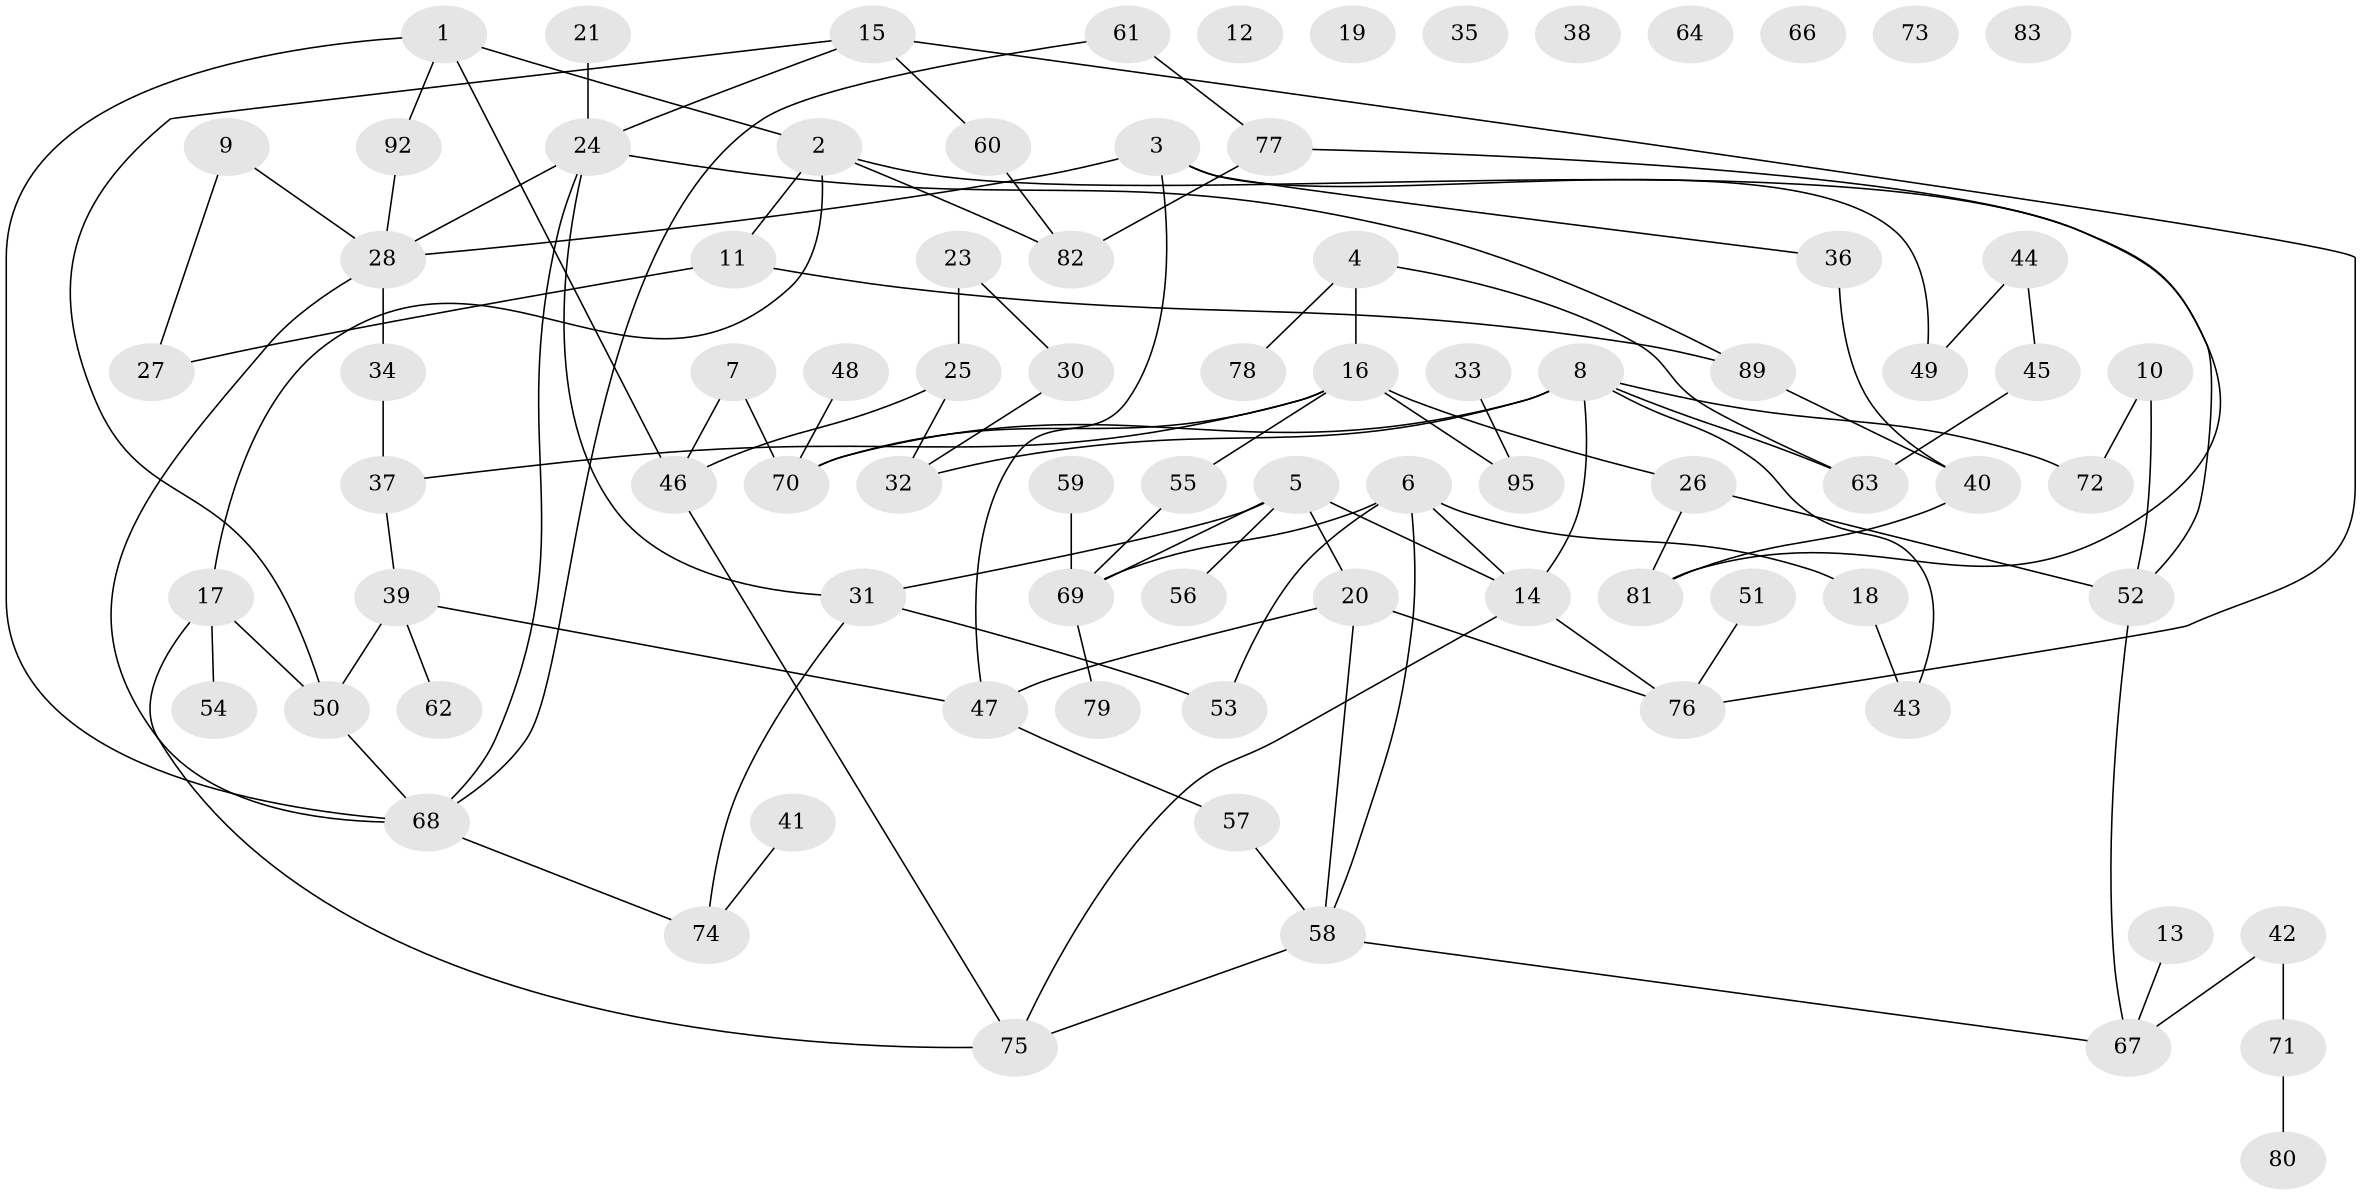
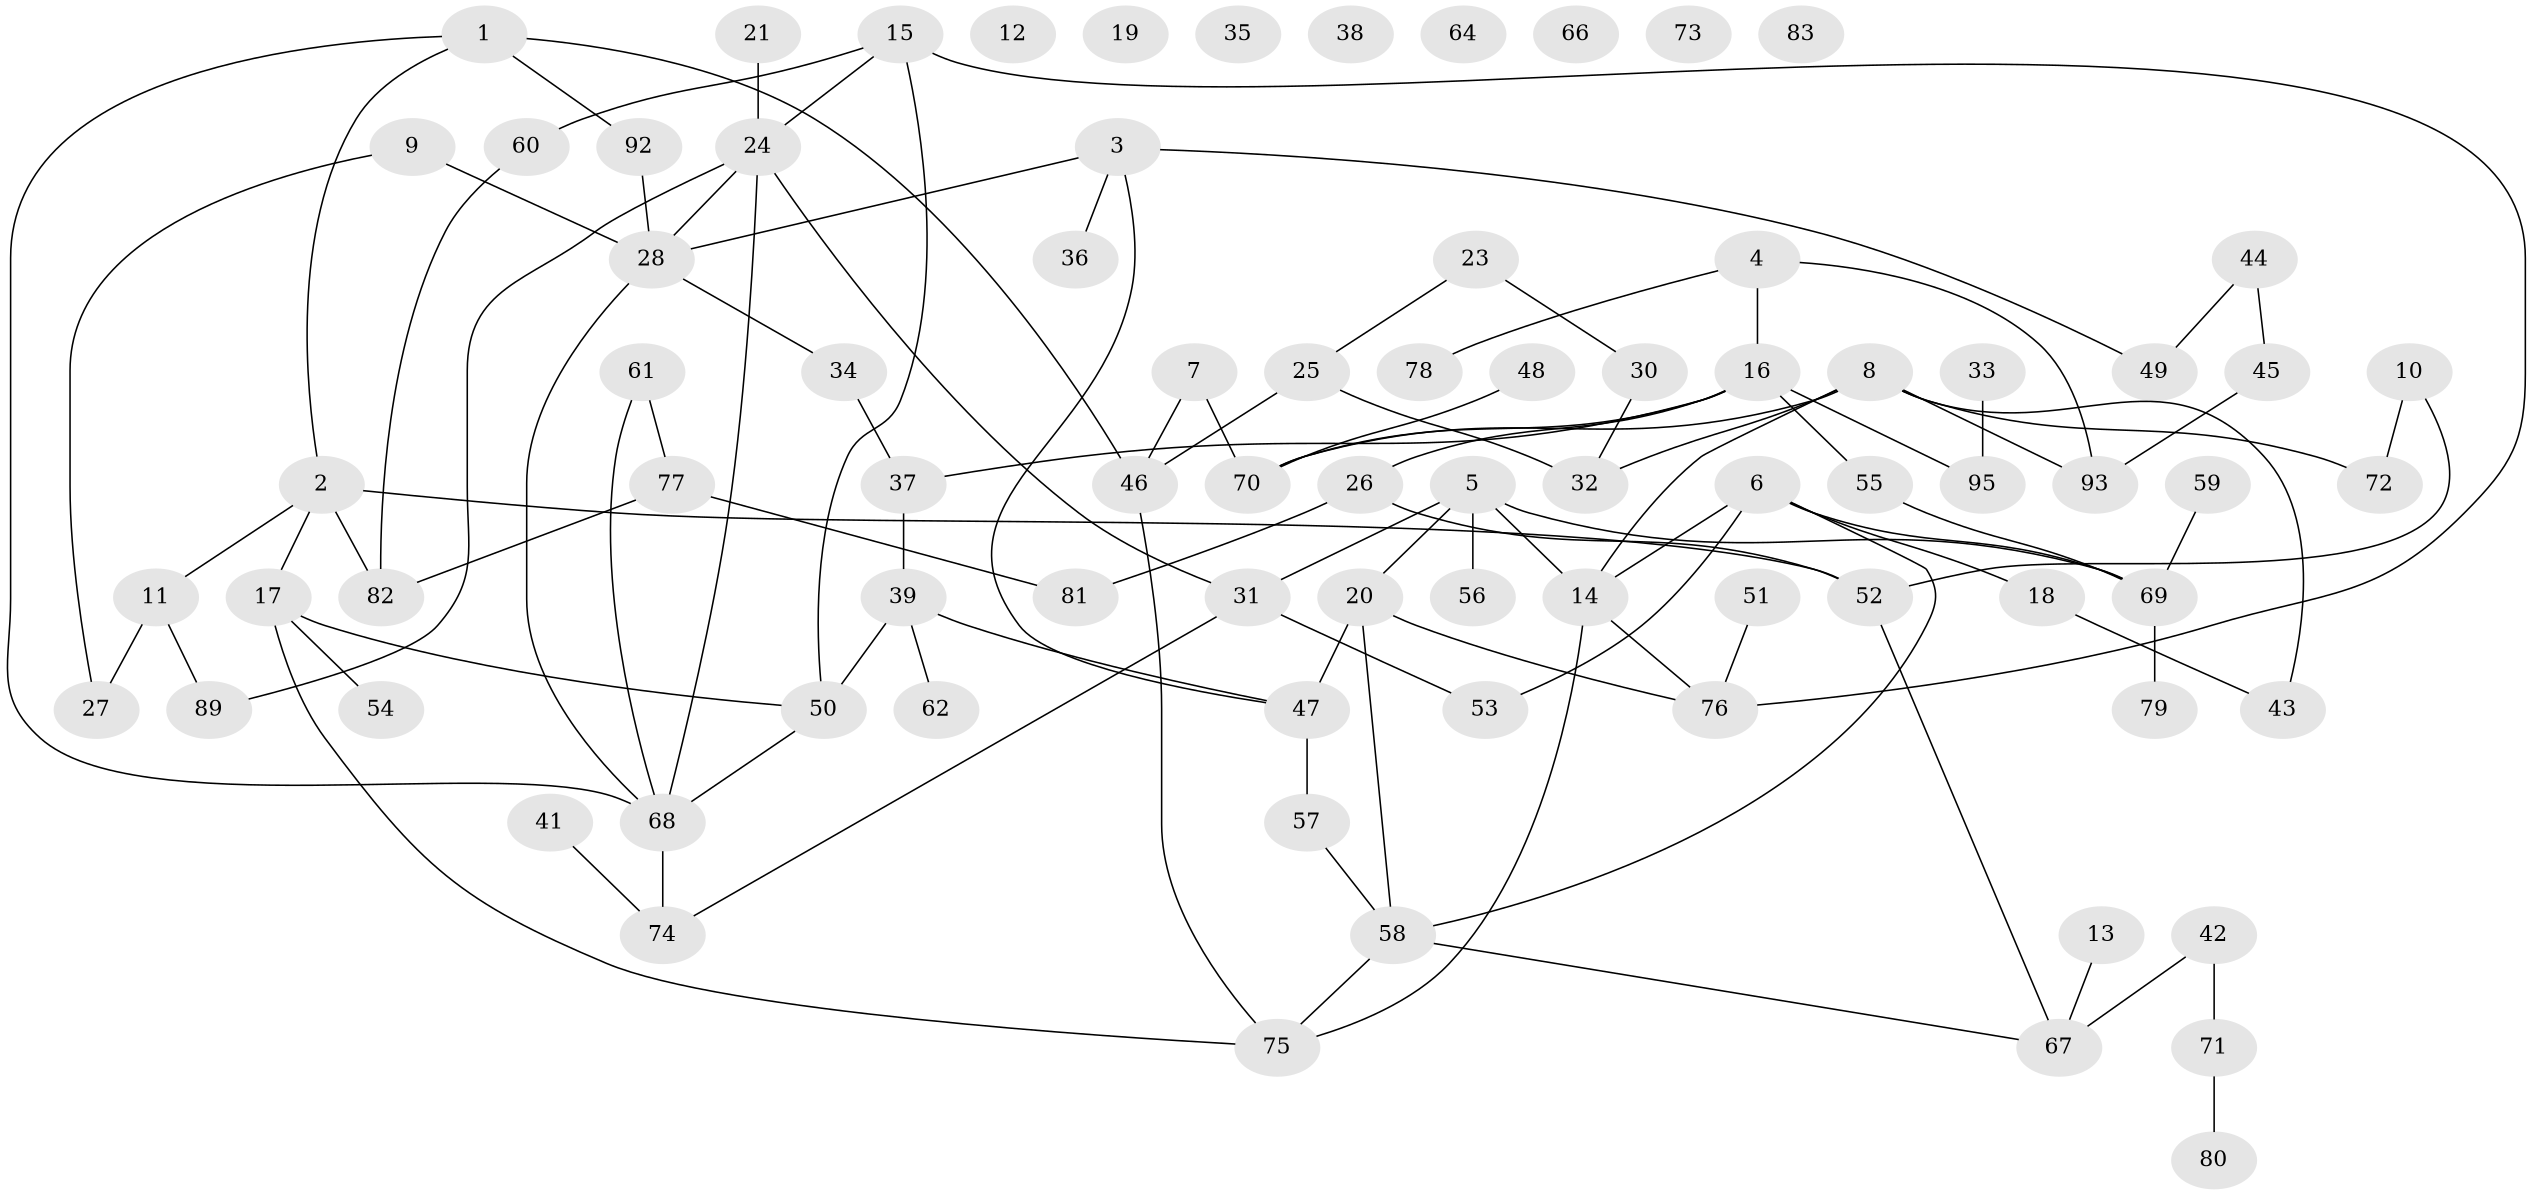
  graph {
    node [color=gray90 style=filled]
    1
    2
    n3 [label=92]
    46
    68
    11
    17
    52
    82
    28
    75
    74
    27
    n14 [label=89]
    50
    54
    67
    3
    36
    47
    49
    34
-   40
    57
    4
    16
-   63
+   63 [label=93]
    78
    70
    26
    37
    55
    n33 [label=95]
    5
    14
    20
    31
    56
    69
    76
    58
    53
    79
    6
    18
    43
    7
    8
    32
    72
    9
    10
    12
    13
    15
    24
    60
    81
    39
    19
    21
    23
    25
    30
    33
    35
    62
    38
    41
    42
    71
    80
    44
    45
    48
    51
    59
    61
    77
    64
    66
    73
    83
    1 -- 2
    1 -- n3
    1 -- 46
    1 -- 68
    2 -- 11
    2 -- 17
    2 -- 52
    2 -- 82
    n3 -- 28
    46 -- 75
    68 -- 74
    11 -- 27
    11 -- n14
    17 -- 75
    17 -- 50
    17 -- 54
    52 -- 67
    28 -- 68
    28 -- 34
-   n14 -- 40
    50 -- 68
    3 -- 28
    3 -- 36
    3 -- 47
    3 -- 49
-   36 -- 40
    47 -- 57
    34 -- 37
-   40 -- 81
    57 -- 58
    4 -- 16
    4 -- 63
    4 -- 78
    16 -- 70
    16 -- 26
    16 -- 37
    16 -- 55
    16 -- n33
    26 -- 52
    26 -- 81
    37 -- 39
    55 -- 69
    5 -- 14
    5 -- 20
    5 -- 31
    5 -- 56
    5 -- 69
    14 -- 75
    14 -- 76
    20 -- 47
    20 -- 76
    20 -- 58
    31 -- 74
    31 -- 53
    69 -- 79
    58 -- 75
    58 -- 67
    6 -- 14
    6 -- 69
    6 -- 58
    6 -- 53
    6 -- 18
    18 -- 43
    7 -- 46
    7 -- 70
    8 -- 63
    8 -- 70
    8 -- 14
    8 -- 43
    8 -- 32
    8 -- 72
    9 -- 28
    9 -- 27
    10 -- 52
    10 -- 72
    13 -- 67
    15 -- 50
    15 -- 76
    15 -- 24
    15 -- 60
    24 -- 68
    24 -- 28
    24 -- n14
    24 -- 31
    60 -- 82
    39 -- 50
    39 -- 47
    39 -- 62
    21 -- 24
    23 -- 25
    23 -- 30
    25 -- 46
    25 -- 32
    30 -- 32
    33 -- n33
    41 -- 74
    42 -- 67
    42 -- 71
    71 -- 80
    44 -- 49
    44 -- 45
    45 -- 63
    48 -- 70
    51 -- 76
    59 -- 69
    61 -- 68
    61 -- 77
    77 -- 82
    77 -- 81
  }
